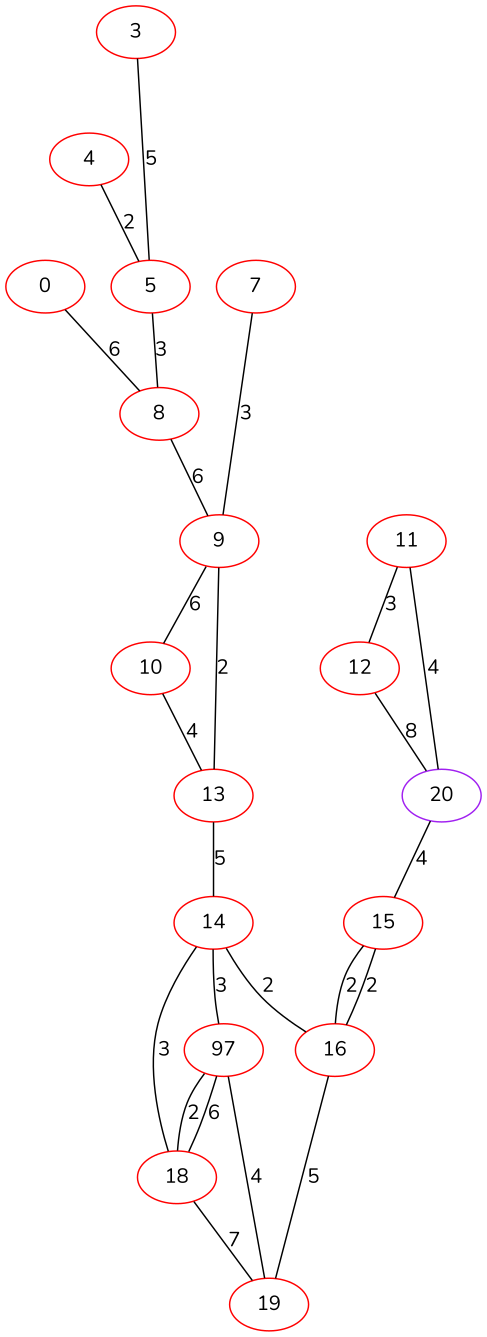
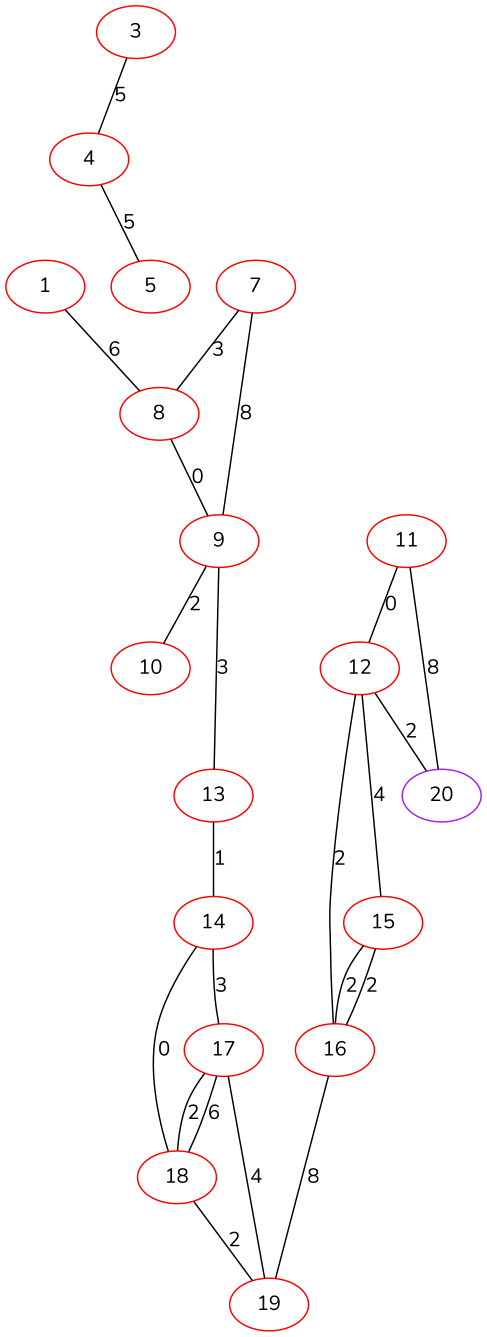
  graph {
    fontname=Nunito
    node [color=red fontname=Nunito weight=1]
    edge [fontname=Nunito]
-   1 [label=0]
+   1
    8
    9
    3
    4
    5
    7
    10
    13
    14
    11
    12
    20 [color=purple weight=4]
    15
    16
    19
-   17 [label=97]
+   17
    18
    1 -- 8 [label=6]
-   8 -- 9 [label=6]
-   9 -- 10 [label=6]
-   9 -- 13 [label=2]
-   3 -- 5 [label=5]
-   4 -- 5 [label=2]
-   5 -- 8 [label=3]
-   7 -- 9 [label=3]
-   10 -- 13 [label=4]
-   13 -- 14 [label=5]
+   8 -- 9 [label=0]
+   9 -- 10 [label=2]
+   9 -- 13 [label=3]
+   3 -- 4 [label=5]
+   4 -- 5 [label=5]
+   7 -- 8 [label=3]
+   7 -- 9 [label=8]
+   13 -- 14 [label=1]
    14 -- 17 [label=3]
-   14 -- 18 [label=3]
-   11 -- 12 [label=3]
-   11 -- 20 [label=4]
-   12 -- 20 [label=8]
-   20 -- 15 [label=4]
-   14 -- 16 [label=2]
+   14 -- 18 [label=0]
+   11 -- 12 [label=0]
+   11 -- 20 [label=8]
+   12 -- 20 [label=2]
+   12 -- 15 [label=4]
+   12 -- 16 [label=2]
    15 -- 16 [label=2]
    15 -- 16 [label=2]
-   16 -- 19 [label=5]
+   16 -- 19 [label=8]
    17 -- 19 [label=4]
    17 -- 18 [label=2]
    17 -- 18 [label=6]
-   18 -- 19 [label=7]
+   18 -- 19 [label=2]
  }
